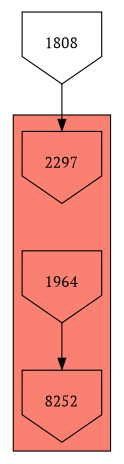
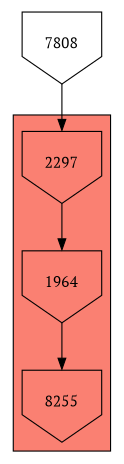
  digraph {
    fontname="PT Serif"
    node [fontname="PT Serif" shape=invhouse]
    edge [fontname="PT Serif" headport=n tailport=s]
    n1 [height=1 label=2297 width=1]
    1964 [height=1 width=1]
-   8255 [height=1 width=1 label=8252]
-   7808 [height=1 width=1 label=1808]
+   8255 [height=1 width=1]
+   7808 [height=1 width=1]
    subgraph cluster_1 {
      fillcolor=salmon
      style=filled
      n1
      1964
      8255
    }
+   n1 -> 1964
    1964 -> 8255
    7808 -> n1
  }
